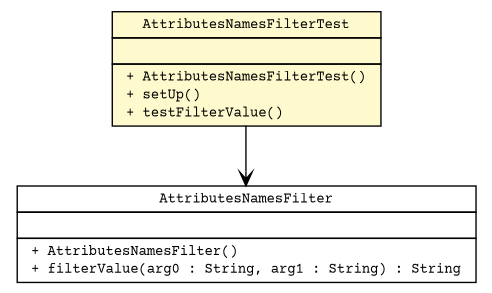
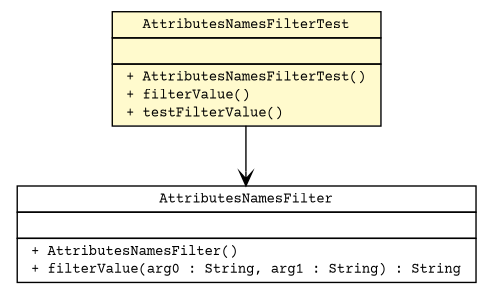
  digraph {
    nodesep=0.25
    ranksep=0.5
    fontname="Courier Prime"
    node [fontcolor=black fontname="Courier Prime" fontsize=10.0 shape=plaintext]
-   n1 [label=<<table title="nl.mineleni.cbsviewer.servlet.wms.AttributesNamesFilterTest" border="0" cellborder="1" cellspacing="0" cellpadding="2" port="p" bgcolor="lemonChiffon" href="./AttributesNamesFilterTest.html"> 		<tr><td><table border="0" cellspacing="0" cellpadding="1"> <tr><td align="center" balign="center"> AttributesNamesFilterTest </td></tr> 		</table></td></tr> 		<tr><td><table border="0" cellspacing="0" cellpadding="1"> <tr><td align="left" balign="left">  </td></tr> 		</table></td></tr> 		<tr><td><table border="0" cellspacing="0" cellpadding="1"> <tr><td align="left" balign="left"> + AttributesNamesFilterTest() </td></tr> <tr><td align="left" balign="left"> + setUp() </td></tr> <tr><td align="left" balign="left"> + testFilterValue() </td></tr> 		</table></td></tr> 		</table>>]
+   n1 [label=<<table title="nl.mineleni.cbsviewer.servlet.wms.AttributesNamesFilterTest" border="0" cellborder="1" cellspacing="0" cellpadding="2" port="p" bgcolor="lemonChiffon" href="./AttributesNamesFilterTest.html"> 		<tr><td><table border="0" cellspacing="0" cellpadding="1"> <tr><td align="center" balign="center"> AttributesNamesFilterTest </td></tr> 		</table></td></tr> 		<tr><td><table border="0" cellspacing="0" cellpadding="1"> <tr><td align="left" balign="left">  </td></tr> 		</table></td></tr> 		<tr><td><table border="0" cellspacing="0" cellpadding="1"> <tr><td align="left" balign="left"> + AttributesNamesFilterTest() </td></tr> <tr><td align="left" balign="left"> + filterValue() </td></tr> <tr><td align="left" balign="left"> + testFilterValue() </td></tr> 		</table></td></tr> 		</table>>]
    n2 [label=<<table title="nl.mineleni.cbsviewer.servlet.wms.AttributesNamesFilter" border="0" cellborder="1" cellspacing="0" cellpadding="2" port="p"> 		<tr><td><table border="0" cellspacing="0" cellpadding="1"> <tr><td align="center" balign="center"> AttributesNamesFilter </td></tr> 		</table></td></tr> 		<tr><td><table border="0" cellspacing="0" cellpadding="1"> <tr><td align="left" balign="left">  </td></tr> 		</table></td></tr> 		<tr><td><table border="0" cellspacing="0" cellpadding="1"> <tr><td align="left" balign="left"> + AttributesNamesFilter() </td></tr> <tr><td align="left" balign="left"> + filterValue(arg0 : String, arg1 : String) : String </td></tr> 		</table></td></tr> 		</table>>]
    n1 -> n2 [arrowhead=open color=black fontcolor=black fontname="Courier Prime" fontsize=10.0 headport=p labelfontname=arial labelfontsize=10 tailport=p]
  }
